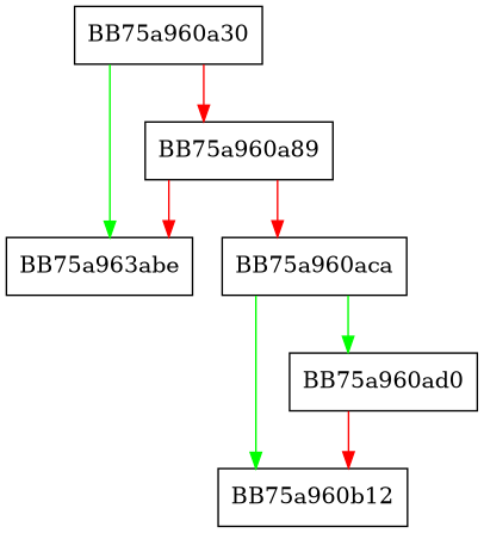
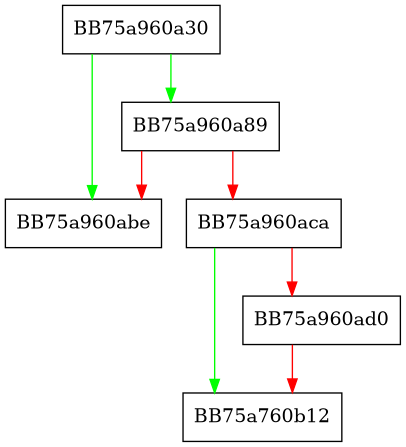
  digraph {
    splines=ortho
    node [shape=box]
    edge [color=red]
    BB75a960a30
-   BB75a960abe [label=BB75a963abe]
+   BB75a960abe
    BB75a960a89
    BB75a960aca
-   BB75a960b12
+   BB75a960b12 [label=BB75a760b12]
    BB75a960ad0
    BB75a960a30 -> BB75a960abe [color=green]
-   BB75a960a30 -> BB75a960a89
+   BB75a960a30 -> BB75a960a89 [color=green]
    BB75a960a89 -> BB75a960abe
    BB75a960a89 -> BB75a960aca
    BB75a960aca -> BB75a960b12 [color=green]
-   BB75a960aca -> BB75a960ad0 [color=green]
+   BB75a960aca -> BB75a960ad0
    BB75a960ad0 -> BB75a960b12
  }
